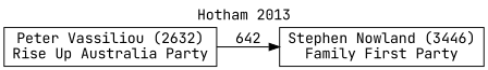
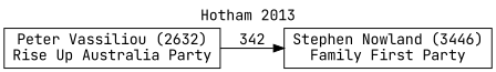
  digraph {
    label="Hotham 2013"
    labelloc=t
    mclimit=10
    rankdir=LR
    fontname="JetBrains Mono"
    node [shape=box fontname="JetBrains Mono"]
    n1 [label="Stephen Nowland (3446)\nFamily First Party"]
    n2 [label="Peter Vassiliou (2632)\nRise Up Australia Party"]
-   n2 -> n1 [label=642 color=black fontname="JetBrains Mono"]
+   n2 -> n1 [label=342 color=black fontname="JetBrains Mono"]
  }
